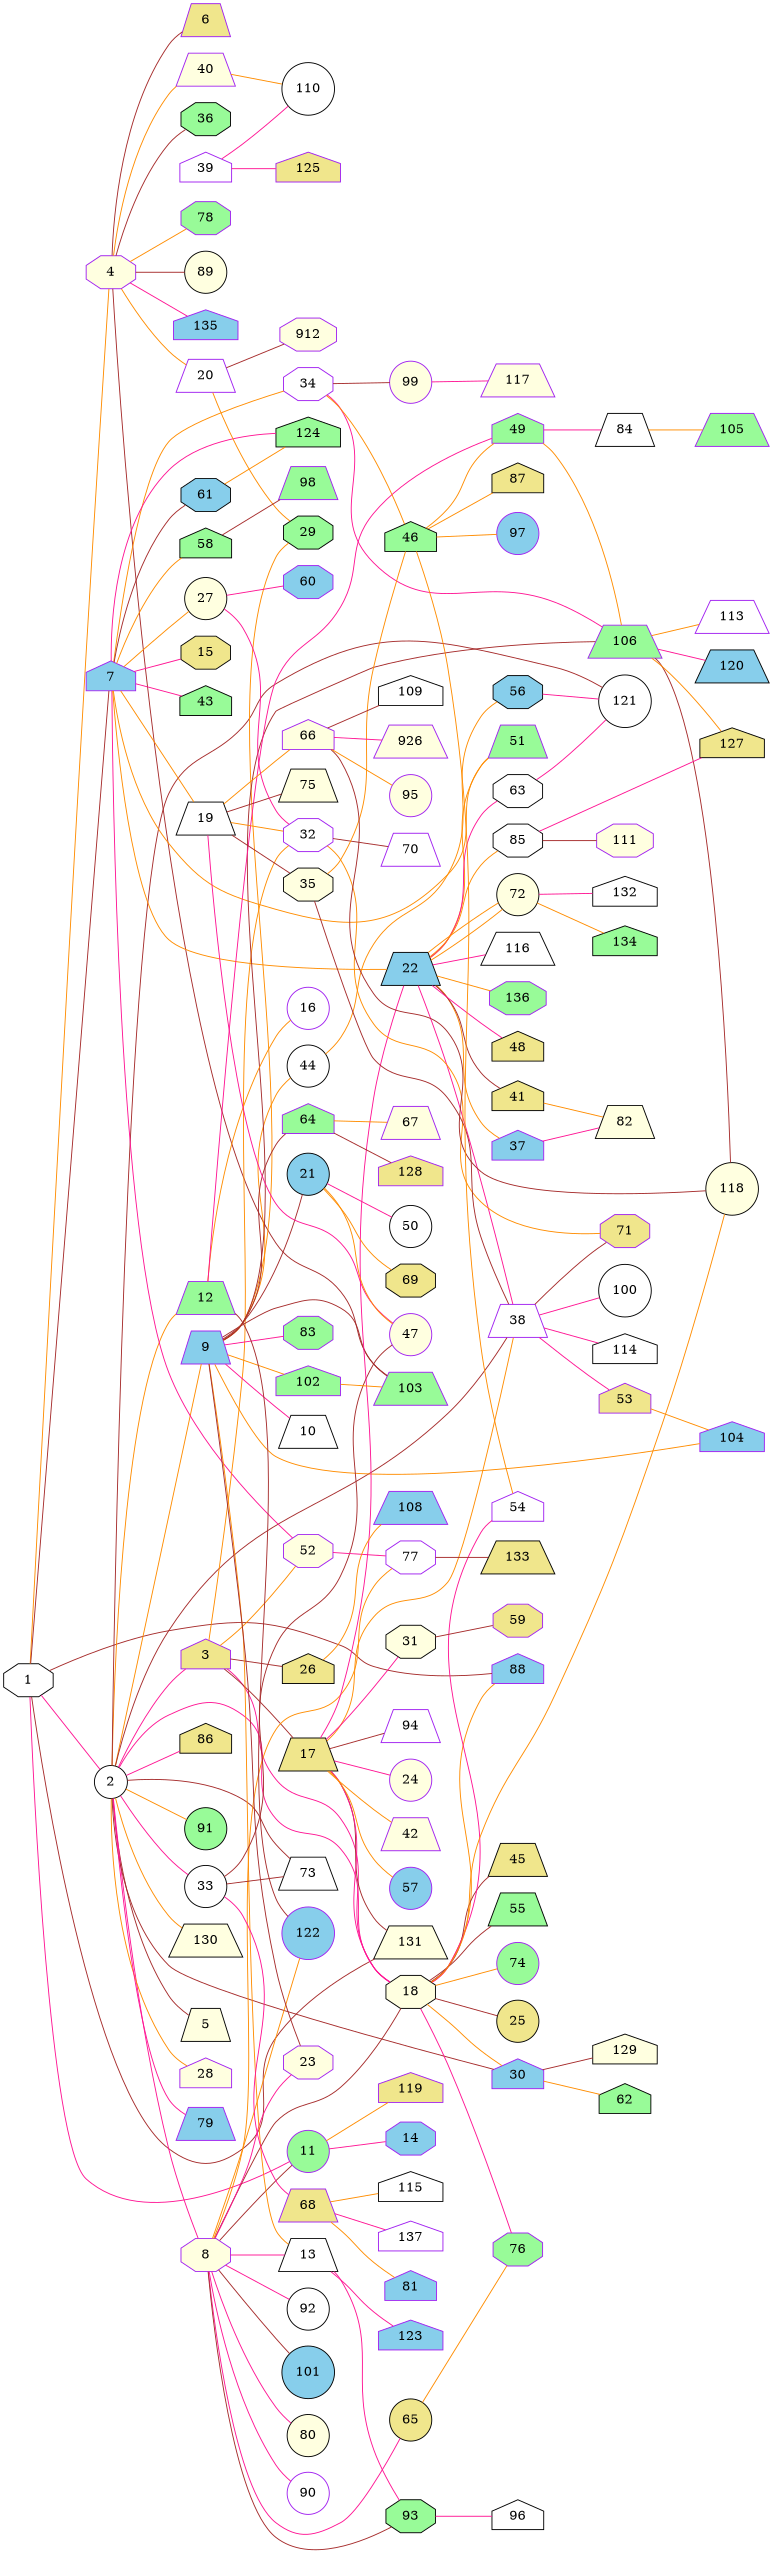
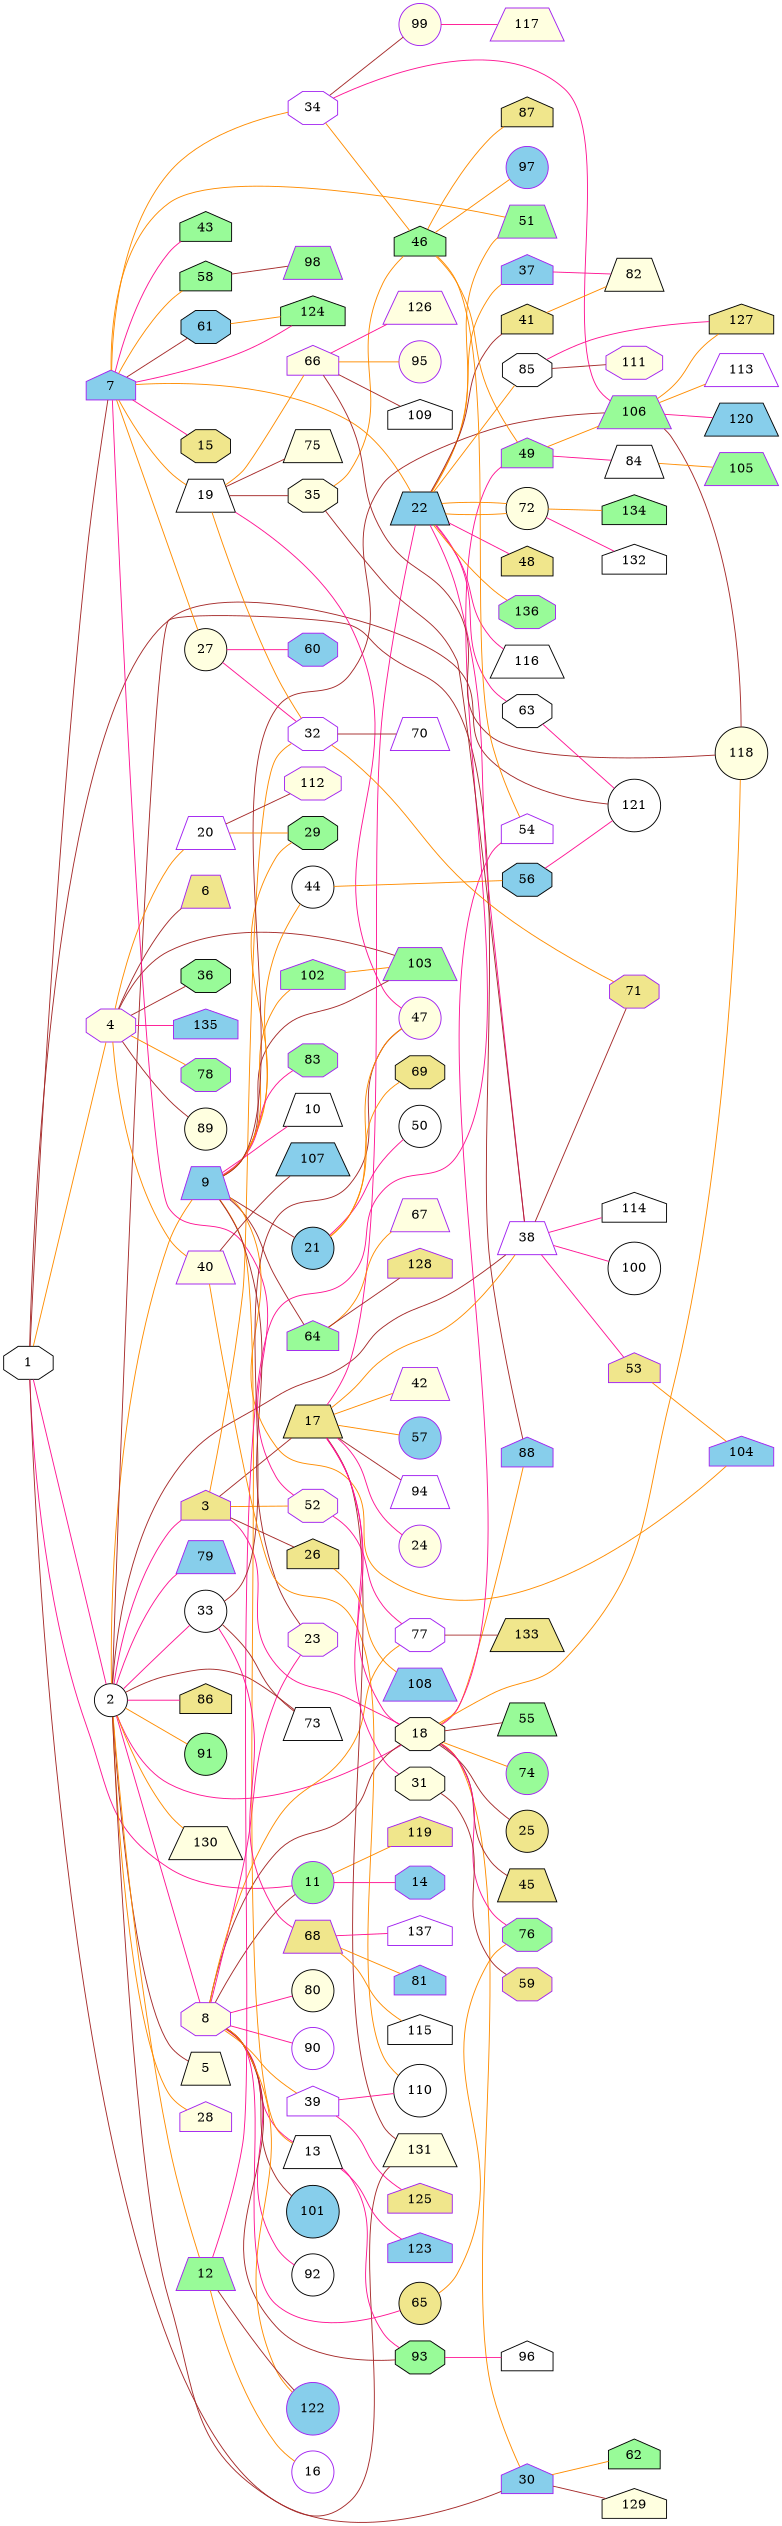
  graph {
    rankdir=LR
    node [color=purple fillcolor=white shape=house style=filled]
    edge [color=darkorange]
    1 [color=black shape=octagon]
    2 [color=black shape=circle]
    4 [fillcolor=lightyellow shape=octagon]
    7 [fillcolor=skyblue]
    11 [fillcolor=palegreen shape=circle]
    88 [fillcolor=skyblue]
    131 [color=black fillcolor=lightyellow shape=trapezium]
    3 [fillcolor=khaki]
    5 [color=black fillcolor=lightyellow shape=trapezium]
    8 [fillcolor=lightyellow shape=octagon]
    9 [fillcolor=skyblue shape=trapezium]
    12 [fillcolor=palegreen shape=trapezium]
    18 [color=black fillcolor=lightyellow shape=octagon]
    28 [fillcolor=lightyellow]
    30 [fillcolor=skyblue]
    33 [color=black shape=circle]
    38 [shape=trapezium]
    73 [color=black shape=trapezium]
    79 [fillcolor=skyblue shape=trapezium]
    86 [color=black fillcolor=khaki]
    91 [color=black fillcolor=palegreen shape=circle]
    121 [color=black shape=circle]
    130 [color=black fillcolor=lightyellow shape=trapezium]
    6 [fillcolor=khaki shape=trapezium]
    20 [shape=trapezium]
    36 [color=black fillcolor=palegreen shape=octagon]
    40 [fillcolor=lightyellow shape=trapezium]
    78 [fillcolor=palegreen shape=octagon]
    89 [color=black fillcolor=lightyellow shape=circle]
    103 [fillcolor=palegreen shape=trapezium]
    135 [fillcolor=skyblue]
    52 [fillcolor=lightyellow shape=octagon]
    15 [color=black fillcolor=khaki shape=octagon]
    19 [color=black shape=trapezium]
    22 [color=black fillcolor=skyblue shape=trapezium]
    27 [color=black fillcolor=lightyellow shape=circle]
    34 [shape=octagon]
    43 [color=black fillcolor=palegreen]
    51 [fillcolor=palegreen shape=trapezium]
    58 [color=black fillcolor=palegreen]
    61 [color=black fillcolor=skyblue shape=octagon]
    124 [color=black fillcolor=palegreen]
    14 [fillcolor=skyblue shape=octagon]
    119 [fillcolor=khaki]
    17 [color=black fillcolor=khaki shape=trapezium]
    26 [color=black fillcolor=khaki]
    32 [shape=octagon]
    13 [color=black shape=trapezium]
    23 [fillcolor=lightyellow shape=octagon]
    39
    65 [color=black fillcolor=khaki shape=circle]
    77 [shape=octagon]
    80 [color=black fillcolor=lightyellow shape=circle]
    90 [shape=circle]
    92 [color=black shape=circle]
    93 [color=black fillcolor=palegreen shape=octagon]
    101 [color=black fillcolor=skyblue shape=circle]
    122 [fillcolor=skyblue shape=circle]
    21 [color=black fillcolor=skyblue shape=circle]
    10 [color=black shape=trapezium]
    29 [color=black fillcolor=palegreen shape=octagon]
    44 [color=black shape=circle]
    64 [fillcolor=palegreen]
    83 [fillcolor=palegreen shape=octagon]
    102 [fillcolor=palegreen]
    104 [fillcolor=skyblue]
    106 [fillcolor=palegreen shape=trapezium]
    16 [shape=circle]
    49 [fillcolor=palegreen]
    25 [color=black fillcolor=khaki shape=circle]
    45 [color=black fillcolor=khaki shape=trapezium]
    54
    55 [color=black fillcolor=palegreen shape=trapezium]
    74 [fillcolor=palegreen shape=circle]
    76 [fillcolor=palegreen shape=octagon]
    118 [color=black fillcolor=lightyellow shape=circle]
    47 [fillcolor=lightyellow shape=circle]
    50 [color=black shape=circle]
    69 [color=black fillcolor=khaki shape=octagon]
    62 [color=black fillcolor=palegreen]
    129 [color=black fillcolor=lightyellow]
    68 [fillcolor=khaki shape=trapezium]
    71 [fillcolor=khaki shape=octagon]
    53 [fillcolor=khaki]
    100 [color=black shape=circle]
    114 [color=black]
    24 [fillcolor=lightyellow shape=circle]
    31 [color=black fillcolor=lightyellow shape=octagon]
    42 [fillcolor=lightyellow shape=trapezium]
    57 [fillcolor=skyblue shape=circle]
    94 [shape=trapezium]
    108 [fillcolor=skyblue shape=trapezium]
    70 [shape=trapezium]
-   112 [fillcolor=lightyellow shape=octagon label=912]
+   112 [fillcolor=lightyellow shape=octagon]
    110 [color=black shape=circle]
+   107 [color=black fillcolor=skyblue shape=trapezium]
    35 [color=black fillcolor=lightyellow shape=octagon]
    66 [fillcolor=lightyellow]
    75 [color=black fillcolor=lightyellow shape=trapezium]
    37 [fillcolor=skyblue]
    41 [color=black fillcolor=khaki]
    48 [color=black fillcolor=khaki]
    63 [color=black shape=octagon]
    72 [color=black fillcolor=lightyellow shape=circle]
    85 [color=black shape=octagon]
    116 [color=black shape=trapezium]
    136 [fillcolor=palegreen shape=octagon]
    60 [fillcolor=skyblue shape=octagon]
    46 [color=black fillcolor=palegreen]
    99 [fillcolor=lightyellow shape=circle]
    98 [fillcolor=palegreen shape=trapezium]
    123 [fillcolor=skyblue]
    125 [fillcolor=khaki]
    133 [color=black fillcolor=khaki shape=trapezium]
    96 [color=black]
    56 [color=black fillcolor=skyblue shape=octagon]
    67 [fillcolor=lightyellow shape=trapezium]
    128 [fillcolor=khaki]
    127 [color=black fillcolor=khaki]
    113 [shape=trapezium]
    120 [color=black fillcolor=skyblue shape=trapezium]
    84 [color=black shape=trapezium]
    59 [fillcolor=khaki shape=octagon]
    95 [fillcolor=lightyellow shape=circle]
    109 [color=black]
-   126 [fillcolor=lightyellow shape=trapezium label=926]
+   126 [fillcolor=lightyellow shape=trapezium]
    82 [color=black fillcolor=lightyellow shape=trapezium]
    132 [color=black]
    134 [color=black fillcolor=palegreen]
    111 [fillcolor=lightyellow shape=octagon]
    81 [fillcolor=skyblue]
    115 [color=black]
    137
    87 [color=black fillcolor=khaki]
    97 [fillcolor=skyblue shape=circle]
    117 [fillcolor=lightyellow shape=trapezium]
    105 [fillcolor=palegreen shape=trapezium]
    1 -- 2 [color=deeppink]
    1 -- 4
    1 -- 7 [color=brown]
    1 -- 11 [color=deeppink]
    1 -- 88 [color=brown]
    1 -- 131 [color=brown]
    2 -- 3 [color=deeppink]
    2 -- 5 [color=brown]
    2 -- 8 [color=deeppink]
    2 -- 9
    2 -- 12
    2 -- 18 [color=deeppink]
    2 -- 28
    2 -- 30 [color=brown]
    2 -- 33 [color=deeppink]
    2 -- 38 [color=brown]
    2 -- 73 [color=brown]
    2 -- 79 [color=deeppink]
    2 -- 86 [color=deeppink]
    2 -- 91
    2 -- 121 [color=brown]
    2 -- 130
    4 -- 6 [color=brown]
    4 -- 20
    4 -- 36 [color=brown]
    4 -- 40
    4 -- 78
    4 -- 89 [color=brown]
    4 -- 103 [color=brown]
    4 -- 135 [color=deeppink]
    7 -- 52 [color=deeppink]
    7 -- 15 [color=deeppink]
    7 -- 19
    7 -- 22
    7 -- 27
    7 -- 34
    7 -- 43 [color=deeppink]
    7 -- 51
    7 -- 58
    7 -- 61 [color=brown]
    7 -- 124 [color=deeppink]
    11 -- 14 [color=deeppink]
    11 -- 119
    3 -- 18 [color=deeppink]
    3 -- 52
    3 -- 17 [color=brown]
    3 -- 26 [color=brown]
    3 -- 32
    8 -- 11 [color=brown]
    8 -- 18 [color=brown]
    8 -- 13 [color=deeppink]
    8 -- 23 [color=deeppink]
+   8 -- 39
    8 -- 65 [color=deeppink]
    8 -- 77
    8 -- 80 [color=deeppink]
    8 -- 90 [color=deeppink]
    8 -- 92 [color=deeppink]
    8 -- 93 [color=brown]
    8 -- 101 [color=brown]
    8 -- 122
    9 -- 103 [color=brown]
    9 -- 13
    9 -- 23 [color=brown]
    9 -- 21 [color=brown]
    9 -- 10 [color=deeppink]
    9 -- 29
    9 -- 44
    9 -- 64 [color=brown]
    9 -- 83 [color=deeppink]
    9 -- 102
    9 -- 104
    9 -- 106 [color=brown]
    12 -- 122 [color=brown]
    12 -- 16
    12 -- 49 [color=deeppink]
    18 -- 88
    18 -- 30
    18 -- 25 [color=brown]
    18 -- 45 [color=brown]
    18 -- 54 [color=deeppink]
    18 -- 55 [color=brown]
    18 -- 74
    18 -- 76 [color=deeppink]
    18 -- 118
    30 -- 62
    30 -- 129 [color=brown]
    33 -- 73 [color=brown]
    33 -- 47 [color=brown]
    33 -- 68 [color=deeppink]
    38 -- 71 [color=brown]
    38 -- 53 [color=deeppink]
    38 -- 100 [color=deeppink]
    38 -- 114 [color=deeppink]
    20 -- 29
    20 -- 112 [color=brown]
    40 -- 110
+   40 -- 107 [color=brown]
    52 -- 77 [color=deeppink]
    19 -- 32
    19 -- 47 [color=deeppink]
    19 -- 35 [color=brown]
    19 -- 66
    19 -- 75 [color=brown]
    22 -- 38 [color=deeppink]
    22 -- 51
    22 -- 37
    22 -- 41 [color=brown]
    22 -- 48 [color=deeppink]
    22 -- 63 [color=deeppink]
    22 -- 72
    22 -- 72
    22 -- 85
    22 -- 116 [color=deeppink]
    22 -- 136
    27 -- 32 [color=deeppink]
    27 -- 60 [color=deeppink]
    34 -- 106 [color=deeppink]
    34 -- 46
    34 -- 99 [color=brown]
    58 -- 98 [color=brown]
    61 -- 124
    17 -- 131 [color=brown]
    17 -- 18 [color=deeppink]
    17 -- 38
    17 -- 22 [color=deeppink]
    17 -- 24 [color=deeppink]
    17 -- 31 [color=deeppink]
    17 -- 42
    17 -- 57
    17 -- 94 [color=brown]
    26 -- 108
    32 -- 71
    32 -- 70 [color=brown]
    13 -- 93 [color=deeppink]
    13 -- 123 [color=deeppink]
    39 -- 110 [color=deeppink]
    39 -- 125 [color=deeppink]
    65 -- 76
    77 -- 133 [color=brown]
    93 -- 96 [color=deeppink]
    21 -- 47
    21 -- 50 [color=deeppink]
    21 -- 69
    44 -- 56
    64 -- 67
    64 -- 128 [color=brown]
    102 -- 103
    106 -- 118 [color=brown]
    106 -- 127
    106 -- 113
    106 -- 120 [color=deeppink]
    49 -- 106
    49 -- 84 [color=deeppink]
    68 -- 81
    68 -- 115
    68 -- 137 [color=deeppink]
    53 -- 104
    31 -- 59 [color=brown]
    35 -- 38 [color=brown]
    35 -- 46
    66 -- 118 [color=brown]
    66 -- 95
    66 -- 109 [color=brown]
    66 -- 126 [color=deeppink]
    37 -- 82 [color=deeppink]
    41 -- 82
    63 -- 121 [color=deeppink]
    72 -- 132 [color=deeppink]
    72 -- 134
    85 -- 127 [color=deeppink]
    85 -- 111 [color=brown]
    46 -- 49
    46 -- 54
    46 -- 87
    46 -- 97
    99 -- 117 [color=deeppink]
    56 -- 121 [color=deeppink]
    84 -- 105
  }
